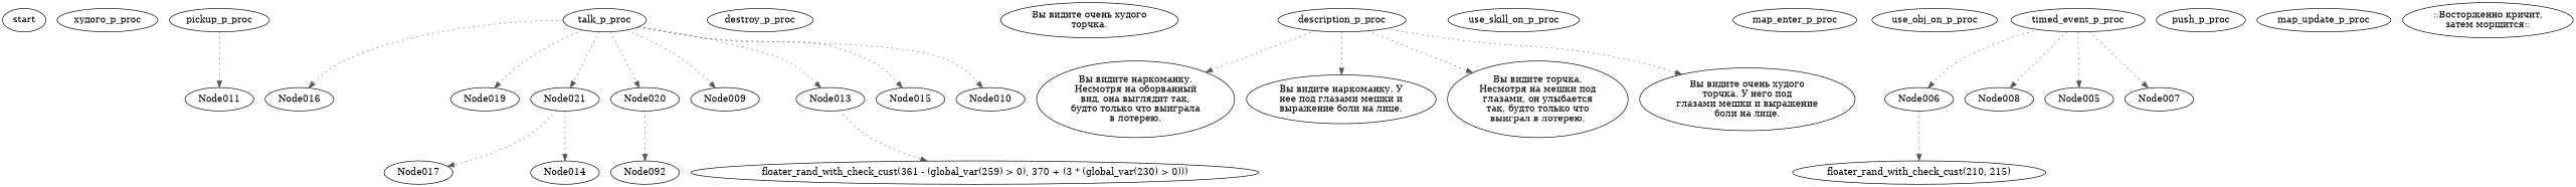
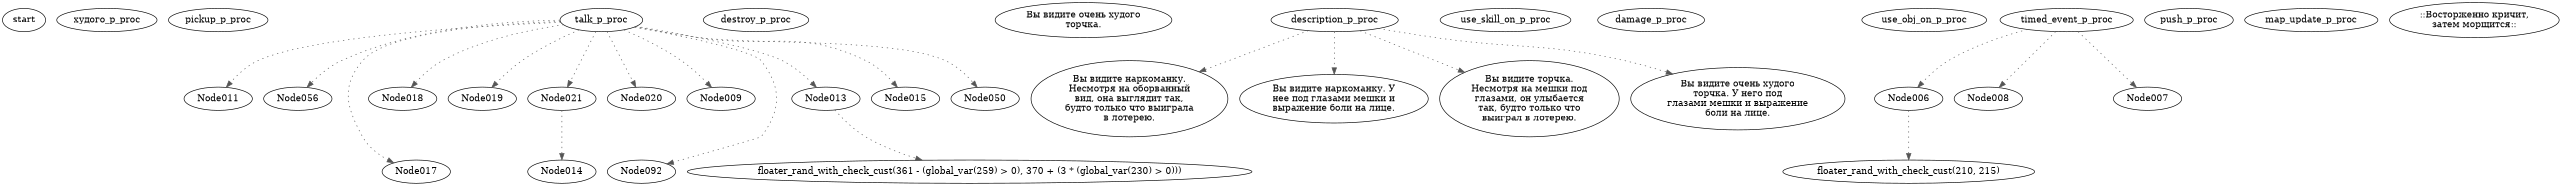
  digraph {
    node [color="#000000" fillcolor="#FFFFFF" style=filled]
    edge [color="#555555" style=dotted]
    start
    n2 [label="худого_p_proc"]
    pickup_p_proc
    talk_p_proc
-   Node010
-   Node016
+   Node010 [label=Node050]
+   Node016 [label=Node056]
    Node017
+   Node018
    Node019
    Node020
    Node021
    Node009
    Node011
    n14 [label=Node092]
    Node013
    Node015
    Node014
    "floater_rand_with_check_cust(361 - (global_var(259) > 0), 370 + (3 * (global_var(230) > 0)))" [color="" fillcolor="" style=""]
    destroy_p_proc
    n20 [label="Вы видите очень худого\nторчка."]
    n21 [label="Вы видите наркоманку.\nНесмотря на оборванный\nвид, она выглядит так,\nбудто только что выиграла\nв лотерею."]
    description_p_proc
    n23 [label="Вы видите наркоманку. У\nнее под глазами мешки и\nвыражение боли на лице."]
    n24 [label="Вы видите торчка.\nНесмотря на мешки под\nглазами, он улыбается\nтак, будто только что\nвыиграл в лотерею."]
    n25 [label="Вы видите очень худого\nторчка. У него под\nглазами мешки и выражение\nболи на лице."]
    use_skill_on_p_proc
-   map_enter_p_proc
+   damage_p_proc
    use_obj_on_p_proc
    timed_event_p_proc
    Node006
    Node008
-   Node005
    Node007
    "floater_rand_with_check_cust(210, 215)" [color="" fillcolor="" style=""]
    push_p_proc
    map_update_p_proc
    n38 [label="::Восторженно кричит,\nзатем морщится::"]
    talk_p_proc -> Node010
    talk_p_proc -> Node016
-   Node021 -> Node017
+   talk_p_proc -> Node017
+   talk_p_proc -> Node018
    talk_p_proc -> Node019
    talk_p_proc -> Node020
    talk_p_proc -> Node021
    talk_p_proc -> Node009
-   pickup_p_proc -> Node011
-   Node020 -> n14
+   talk_p_proc -> Node011
+   talk_p_proc -> n14
    talk_p_proc -> Node013
    talk_p_proc -> Node015
    Node021 -> Node014
    Node013 -> "floater_rand_with_check_cust(361 - (global_var(259) > 0), 370 + (3 * (global_var(230) > 0)))"
    description_p_proc -> n21
    description_p_proc -> n23
    description_p_proc -> n24
    description_p_proc -> n25
    timed_event_p_proc -> Node006
    timed_event_p_proc -> Node008
-   timed_event_p_proc -> Node005
    timed_event_p_proc -> Node007
    Node006 -> "floater_rand_with_check_cust(210, 215)"
  }
